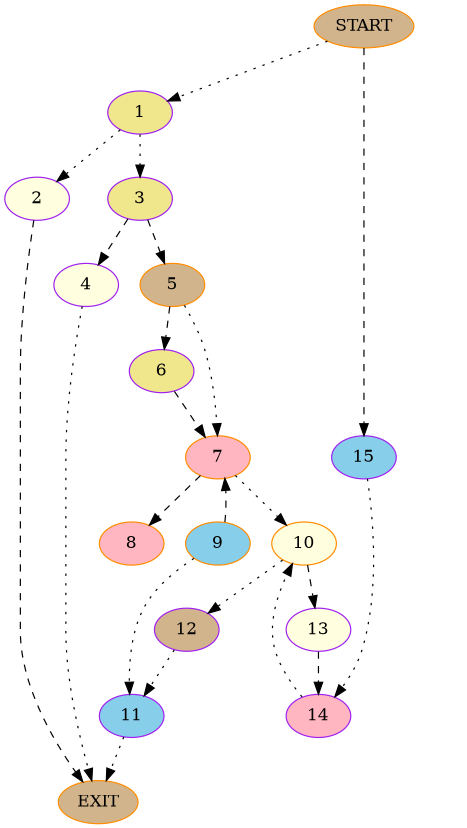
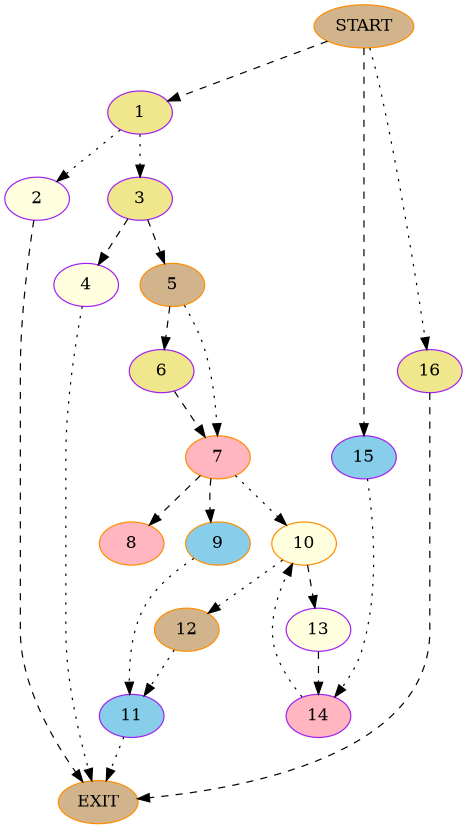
  digraph {
    node [color=purple fillcolor=tan style=filled]
    edge [style=dotted]
    n1 [color=darkorange label=START]
    1 [fillcolor=khaki]
    15 [fillcolor=skyblue]
+   16 [fillcolor=khaki]
    2 [fillcolor=lightyellow]
    3 [fillcolor=khaki]
    14 [fillcolor=lightpink]
    n8 [color=darkorange label=EXIT]
    4 [fillcolor=lightyellow]
    5 [color=darkorange]
    6 [fillcolor=khaki]
    7 [color=darkorange fillcolor=lightpink]
    8 [color=darkorange fillcolor=lightpink]
    9 [color=darkorange fillcolor=skyblue]
    10 [color=darkorange fillcolor=lightyellow]
    11 [fillcolor=skyblue]
-   12
+   12 [color=darkorange]
    13 [fillcolor=lightyellow]
-   n1 -> 1
+   n1 -> 1 [style=dashed]
    n1 -> 15 [style=dashed]
+   n1 -> 16
    1 -> 2
    1 -> 3
    15 -> 14
+   16 -> n8 [style=dashed]
    2 -> n8 [style=dashed]
    3 -> 4 [style=dashed]
    3 -> 5 [style=dashed]
    14 -> 10
    4 -> n8
    5 -> 6 [style=dashed]
    5 -> 7
    6 -> 7 [style=dashed]
    7 -> 8 [style=dashed]
-   9 -> 7 [style=dashed]
+   7 -> 9 [style=dashed]
    7 -> 10
    9 -> 11
    10 -> 12
    10 -> 13 [style=dashed]
    11 -> n8
    12 -> 11
    13 -> 14 [style=dashed]
  }
